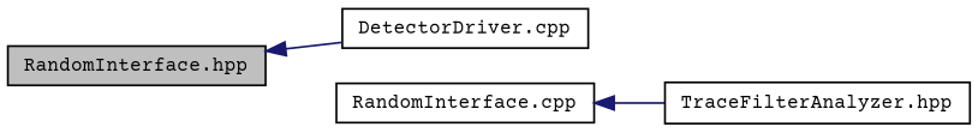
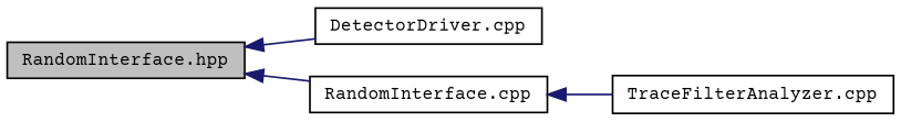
  digraph {
    fontname="Courier Prime"
    rankdir=LR
    node [color=black fillcolor=white fontname="Courier Prime" fontsize=10 shape=record style=filled]
    edge [color=midnightblue dir=back fontname="Courier Prime" fontsize=10 labelfontname=Helvetica labelfontsize=10 style=solid]
    n1 [fillcolor=grey75 fontcolor=black height=0.2 label="RandomInterface.hpp" width=0.4]
    n2 [height=0.2 label="DetectorDriver.cpp" width=0.4]
    n3 [height=0.2 label="RandomInterface.cpp" width=0.4]
-   n4 [height=0.2 label="TraceFilterAnalyzer.hpp" width=0.4]
+   n4 [height=0.2 label="TraceFilterAnalyzer.cpp" width=0.4]
    n1 -> n2
+   n1 -> n3
    n3 -> n4
  }
